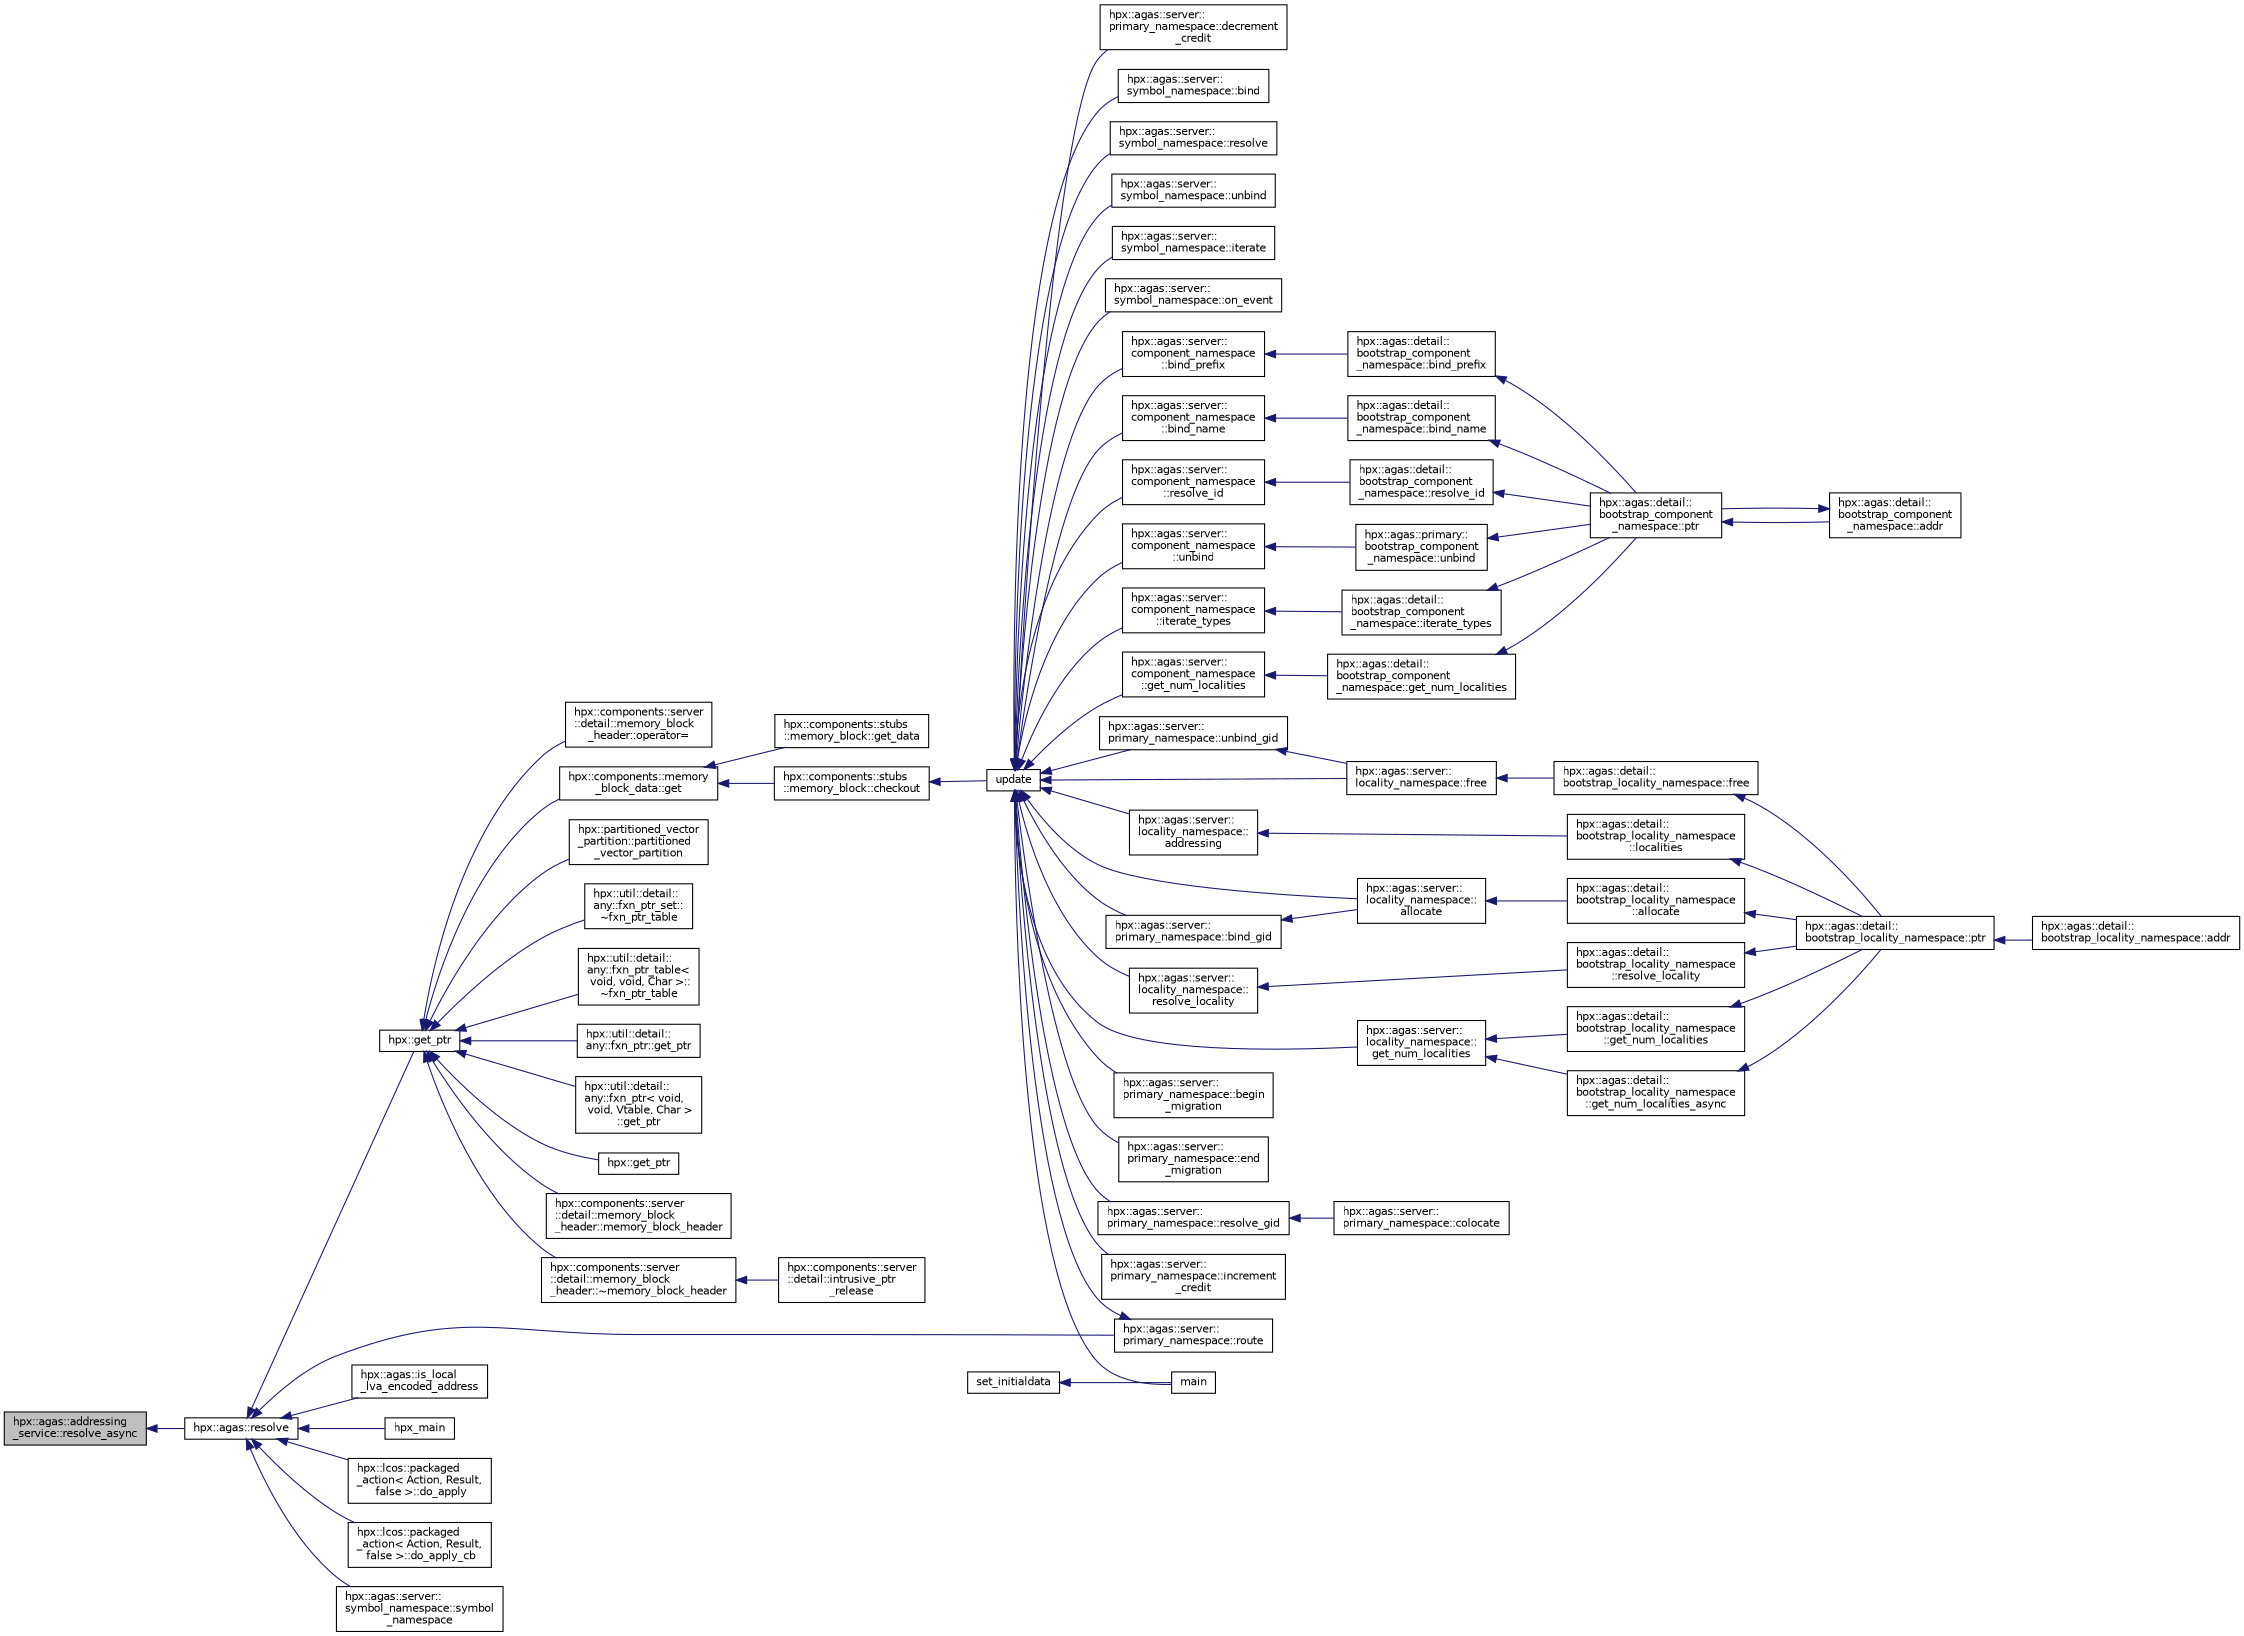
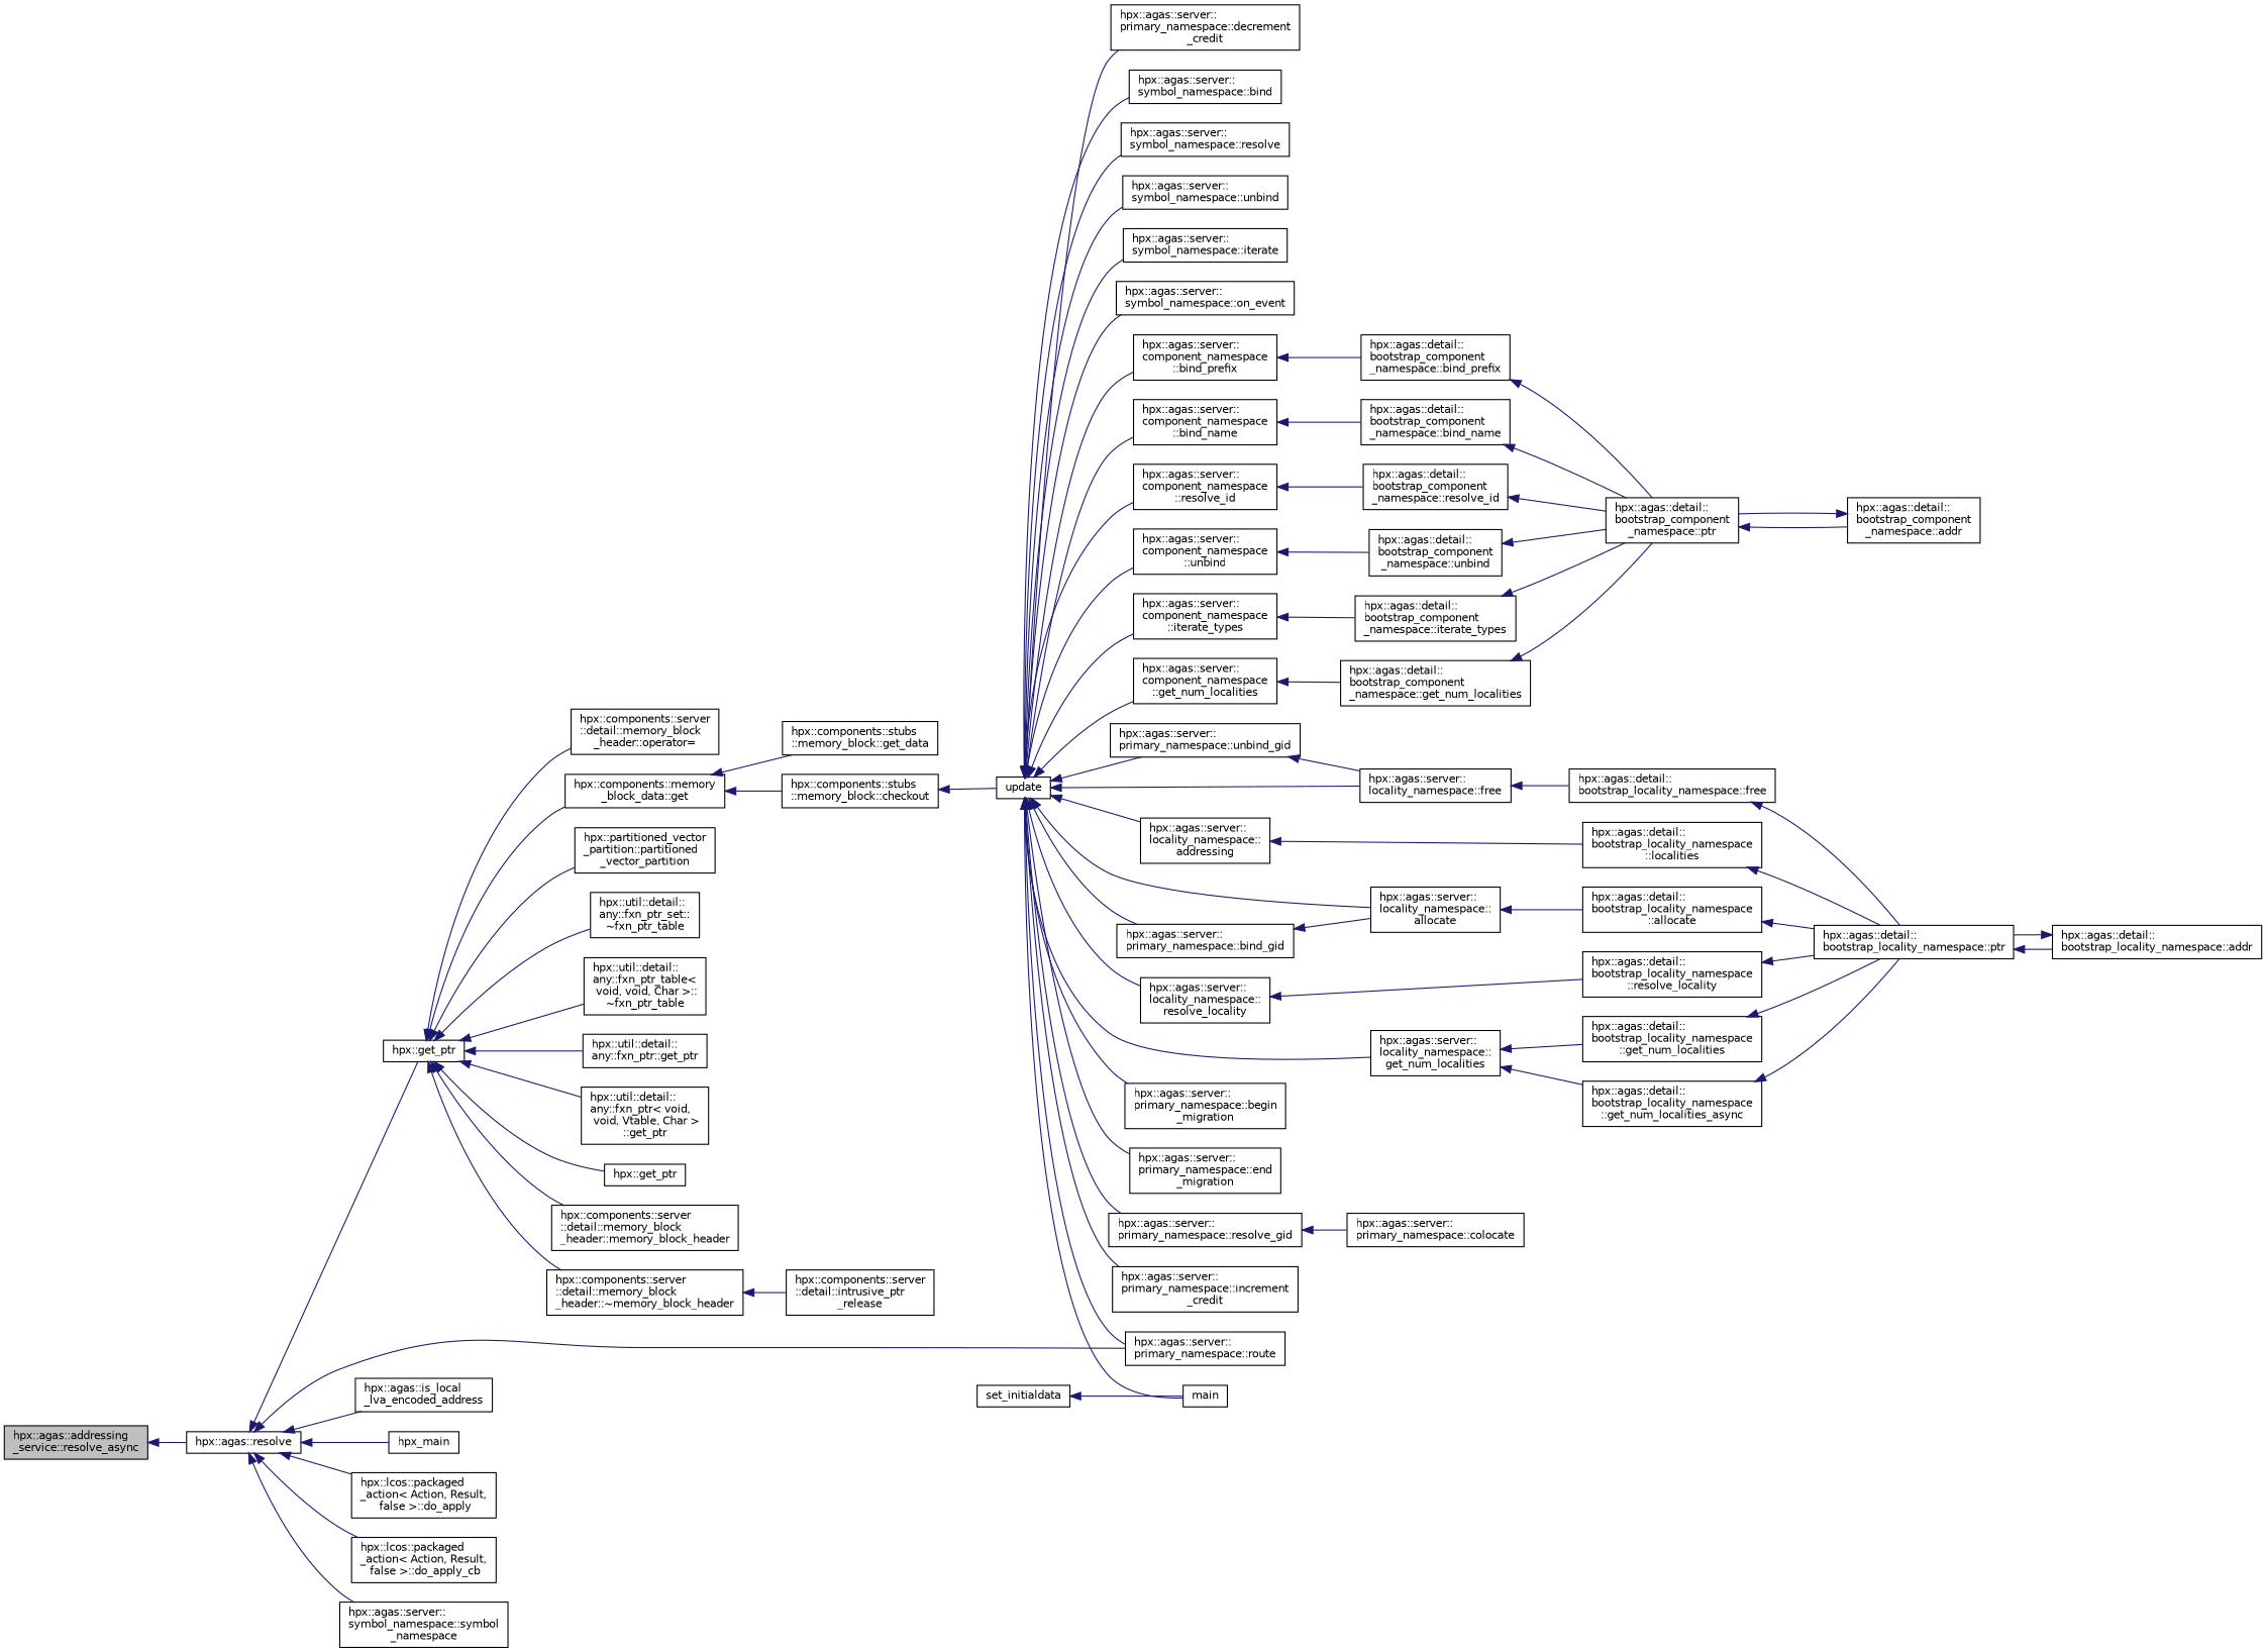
  digraph {
    rankdir=LR
    node [color=black fillcolor=white fontname=Helvetica fontsize=10 shape=record style=filled]
    edge [color=midnightblue dir=back fontname=Helvetica fontsize=10 labelfontname=Helvetica labelfontsize=10 style=solid]
    n1 [fillcolor=grey75 fontcolor=black height=0.2 label="hpx::agas::addressing\l_service::resolve_async" width=0.4]
    n2 [height=0.2 label="hpx::agas::resolve" width=0.4]
    n3 [height=0.2 label="hpx::get_ptr" width=0.4]
    n4 [height=0.2 label="hpx::agas::server::\lprimary_namespace::route" width=0.4]
    n5 [height=0.2 label="hpx::agas::is_local\l_lva_encoded_address" width=0.4]
    n6 [height=0.2 label=hpx_main width=0.4]
    n7 [height=0.2 label="hpx::lcos::packaged\l_action\< Action, Result,\l false \>::do_apply" width=0.4]
    n8 [height=0.2 label="hpx::lcos::packaged\l_action\< Action, Result,\l false \>::do_apply_cb" width=0.4]
    n9 [height=0.2 label="hpx::agas::server::\lsymbol_namespace::symbol\l_namespace" width=0.4]
    n10 [height=0.2 label="hpx::util::detail::\lany::fxn_ptr_set::\l~fxn_ptr_table" width=0.4]
    n11 [height=0.2 label="hpx::util::detail::\lany::fxn_ptr_table\<\l void, void, Char \>::\l~fxn_ptr_table" width=0.4]
    n12 [height=0.2 label="hpx::util::detail::\lany::fxn_ptr::get_ptr" width=0.4]
    n13 [height=0.2 label="hpx::util::detail::\lany::fxn_ptr\< void,\l void, Vtable, Char \>\l::get_ptr" width=0.4]
    n14 [height=0.2 label="hpx::get_ptr" width=0.4]
    n15 [height=0.2 label="hpx::components::server\l::detail::memory_block\l_header::memory_block_header" width=0.4]
    n16 [height=0.2 label="hpx::components::server\l::detail::memory_block\l_header::~memory_block_header" width=0.4]
    n17 [height=0.2 label="hpx::components::server\l::detail::memory_block\l_header::operator=" width=0.4]
    n18 [height=0.2 label="hpx::components::memory\l_block_data::get" width=0.4]
    n19 [height=0.2 label="hpx::partitioned_vector\l_partition::partitioned\l_vector_partition" width=0.4]
    n20 [height=0.2 label="hpx::components::server\l::detail::intrusive_ptr\l_release" width=0.4]
    n21 [height=0.2 label="hpx::components::stubs\l::memory_block::get_data" width=0.4]
    n22 [height=0.2 label="hpx::components::stubs\l::memory_block::checkout" width=0.4]
    n23 [height=0.2 label=update width=0.4]
    n24 [height=0.2 label=set_initialdata width=0.4]
    n25 [height=0.2 label=main width=0.4]
    n26 [height=0.2 label="hpx::agas::server::\lcomponent_namespace\l::bind_prefix" width=0.4]
    n27 [height=0.2 label="hpx::agas::server::\lcomponent_namespace\l::bind_name" width=0.4]
    n28 [height=0.2 label="hpx::agas::server::\lcomponent_namespace\l::resolve_id" width=0.4]
    n29 [height=0.2 label="hpx::agas::server::\lcomponent_namespace\l::unbind" width=0.4]
    n30 [height=0.2 label="hpx::agas::server::\lcomponent_namespace\l::iterate_types" width=0.4]
    n31 [height=0.2 label="hpx::agas::server::\lcomponent_namespace\l::get_num_localities" width=0.4]
    n32 [height=0.2 label="hpx::agas::server::\llocality_namespace::\lallocate" width=0.4]
    n33 [height=0.2 label="hpx::agas::server::\llocality_namespace::\lresolve_locality" width=0.4]
    n34 [height=0.2 label="hpx::agas::server::\llocality_namespace::free" width=0.4]
    n35 [height=0.2 label="hpx::agas::server::\llocality_namespace::\laddressing" width=0.4]
    n36 [height=0.2 label="hpx::agas::server::\llocality_namespace::\lget_num_localities" width=0.4]
    n37 [height=0.2 label="hpx::agas::server::\lprimary_namespace::begin\l_migration" width=0.4]
    n38 [height=0.2 label="hpx::agas::server::\lprimary_namespace::end\l_migration" width=0.4]
    n39 [height=0.2 label="hpx::agas::server::\lprimary_namespace::bind_gid" width=0.4]
    n40 [height=0.2 label="hpx::agas::server::\lprimary_namespace::resolve_gid" width=0.4]
    n41 [height=0.2 label="hpx::agas::server::\lprimary_namespace::unbind_gid" width=0.4]
    n42 [height=0.2 label="hpx::agas::server::\lprimary_namespace::increment\l_credit" width=0.4]
    n43 [height=0.2 label="hpx::agas::server::\lprimary_namespace::decrement\l_credit" width=0.4]
    n44 [height=0.2 label="hpx::agas::server::\lsymbol_namespace::bind" width=0.4]
    n45 [height=0.2 label="hpx::agas::server::\lsymbol_namespace::resolve" width=0.4]
    n46 [height=0.2 label="hpx::agas::server::\lsymbol_namespace::unbind" width=0.4]
    n47 [height=0.2 label="hpx::agas::server::\lsymbol_namespace::iterate" width=0.4]
    n48 [height=0.2 label="hpx::agas::server::\lsymbol_namespace::on_event" width=0.4]
    n49 [height=0.2 label="hpx::agas::detail::\lbootstrap_component\l_namespace::bind_prefix" width=0.4]
    n50 [height=0.2 label="hpx::agas::detail::\lbootstrap_component\l_namespace::bind_name" width=0.4]
    n51 [height=0.2 label="hpx::agas::detail::\lbootstrap_component\l_namespace::resolve_id" width=0.4]
-   n52 [height=0.2 label="hpx::agas::primary::\lbootstrap_component\l_namespace::unbind" width=0.4]
+   n52 [height=0.2 label="hpx::agas::detail::\lbootstrap_component\l_namespace::unbind" width=0.4]
    n53 [height=0.2 label="hpx::agas::detail::\lbootstrap_component\l_namespace::iterate_types" width=0.4]
    n54 [height=0.2 label="hpx::agas::detail::\lbootstrap_component\l_namespace::get_num_localities" width=0.4]
    n55 [height=0.2 label="hpx::agas::detail::\lbootstrap_locality_namespace\l::allocate" width=0.4]
    n56 [height=0.2 label="hpx::agas::detail::\lbootstrap_locality_namespace\l::resolve_locality" width=0.4]
    n57 [height=0.2 label="hpx::agas::detail::\lbootstrap_locality_namespace::free" width=0.4]
    n58 [height=0.2 label="hpx::agas::detail::\lbootstrap_locality_namespace\l::localities" width=0.4]
    n59 [height=0.2 label="hpx::agas::detail::\lbootstrap_locality_namespace\l::get_num_localities" width=0.4]
    n60 [height=0.2 label="hpx::agas::detail::\lbootstrap_locality_namespace\l::get_num_localities_async" width=0.4]
    n61 [height=0.2 label="hpx::agas::server::\lprimary_namespace::colocate" width=0.4]
    n62 [height=0.2 label="hpx::agas::detail::\lbootstrap_component\l_namespace::ptr" width=0.4]
    n63 [height=0.2 label="hpx::agas::detail::\lbootstrap_component\l_namespace::addr" width=0.4]
    n64 [height=0.2 label="hpx::agas::detail::\lbootstrap_locality_namespace::ptr" width=0.4]
    n65 [height=0.2 label="hpx::agas::detail::\lbootstrap_locality_namespace::addr" width=0.4]
    n1 -> n2
    n2 -> n3
    n2 -> n4
    n2 -> n5
    n2 -> n6
    n2 -> n7
    n2 -> n8
    n2 -> n9
    n3 -> n10
    n3 -> n11
    n3 -> n12
    n3 -> n13
    n3 -> n14
    n3 -> n15
    n3 -> n16
    n3 -> n17
    n3 -> n18
    n3 -> n19
    n16 -> n20
    n18 -> n21
    n18 -> n22
    n22 -> n23
-   n4 -> n23
+   n23 -> n4
    n23 -> n25
    n23 -> n26
    n23 -> n27
    n23 -> n28
    n23 -> n29
    n23 -> n30
    n23 -> n31
    n23 -> n32
    n23 -> n33
    n23 -> n34
    n23 -> n35
    n23 -> n36
    n23 -> n37
    n23 -> n38
    n23 -> n39
    n23 -> n40
    n23 -> n41
    n23 -> n42
    n23 -> n43
    n23 -> n44
    n23 -> n45
    n23 -> n46
    n23 -> n47
    n23 -> n48
    n24 -> n25
    n26 -> n49
    n27 -> n50
    n28 -> n51
    n29 -> n52
    n30 -> n53
    n31 -> n54
    n32 -> n55
    n33 -> n56
    n34 -> n57
    n35 -> n58
    n36 -> n59
    n36 -> n60
    n39 -> n32
    n40 -> n61
    n41 -> n34
    n49 -> n62
    n50 -> n62
    n51 -> n62
    n52 -> n62
    n53 -> n62
    n54 -> n62
    n55 -> n64
    n56 -> n64
    n57 -> n64
    n58 -> n64
    n59 -> n64
    n60 -> n64
    n62 -> n63
    n63 -> n62
    n64 -> n65
+   n65 -> n64
  }
